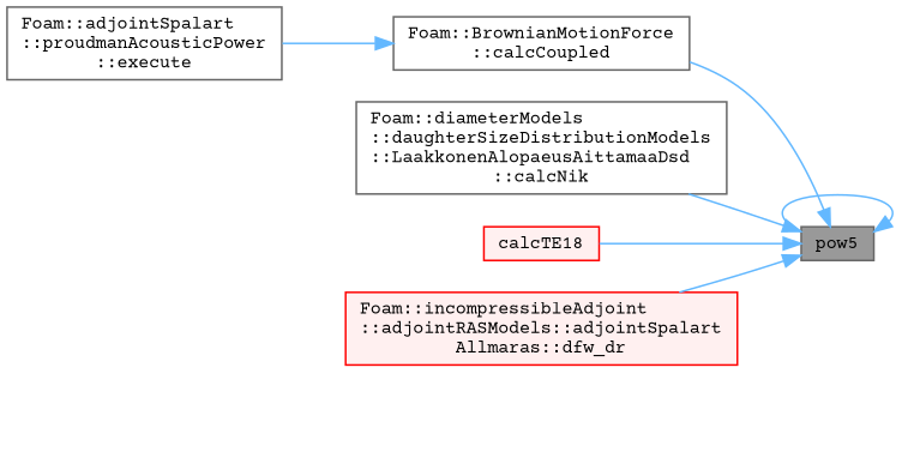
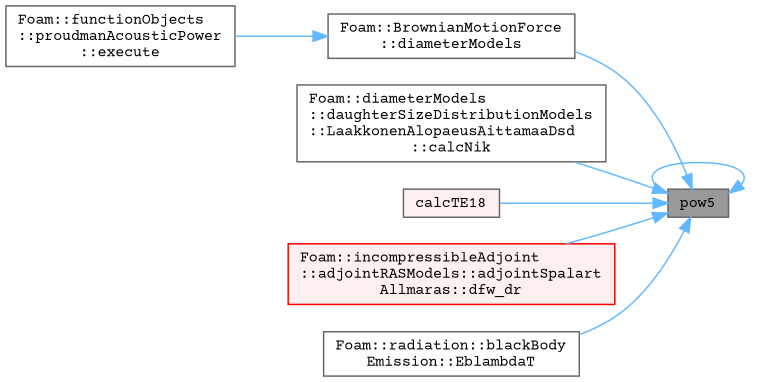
  digraph {
    fontname="Courier Prime"
    rankdir=RL
    node [color=grey40 fillcolor=white fontname="Courier Prime" fontsize=10 shape=box style=filled]
    edge [color=steelblue1 dir=back fontname="Courier Prime" fontsize=10 labelfontname=Helvetica labelfontsize=10 style=solid]
    n1 [color=gray40 fillcolor=grey60 fontcolor=black height=0.2 label=pow5 width=0.4]
-   n2 [height=0.2 label="Foam::BrownianMotionForce\l::calcCoupled" width=0.4]
+   n2 [height=0.2 label="Foam::BrownianMotionForce\l::diameterModels" width=0.4]
    n3 [height=0.2 label="Foam::diameterModels\l::daughterSizeDistributionModels\l::LaakkonenAlopaeusAittamaaDsd\l::calcNik" width=0.4]
-   n4 [color=red fillcolor="#FFF0F0" height=0.2 label=calcTE18 width=0.4]
+   n4 [fillcolor="#FFF0F0" height=0.2 label=calcTE18 width=0.4]
    n5 [color=red fillcolor="#FFF0F0" height=0.2 label="Foam::incompressibleAdjoint\l::adjointRASModels::adjointSpalart\lAllmaras::dfw_dr" width=0.4]
-   n7 [height=0.2 label="Foam::adjointSpalart\l::proudmanAcousticPower\l::execute" width=0.4]
+   n6 [height=0.2 label="Foam::radiation::blackBody\lEmission::EblambdaT" width=0.4]
+   n7 [height=0.2 label="Foam::functionObjects\l::proudmanAcousticPower\l::execute" width=0.4]
    n1 -> n1
    n1 -> n2
    n1 -> n3
    n1 -> n4
    n1 -> n5
+   n1 -> n6
    n2 -> n7
  }
